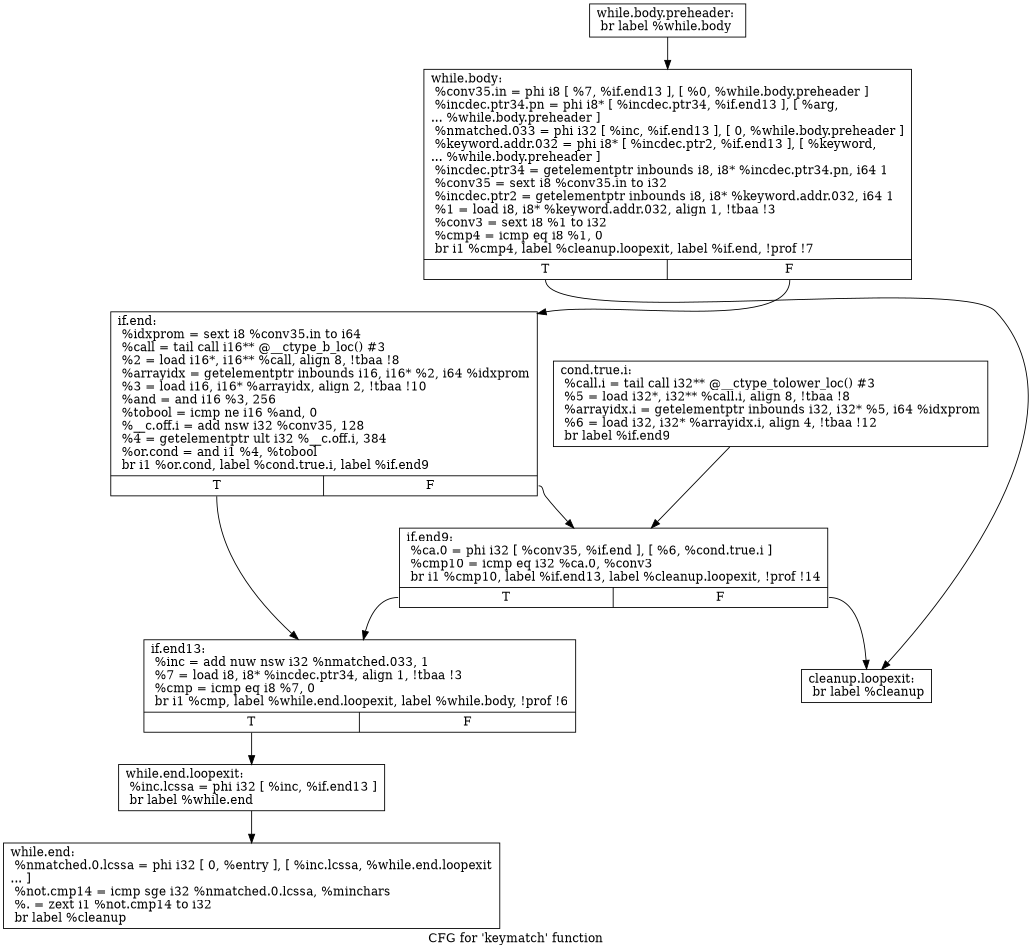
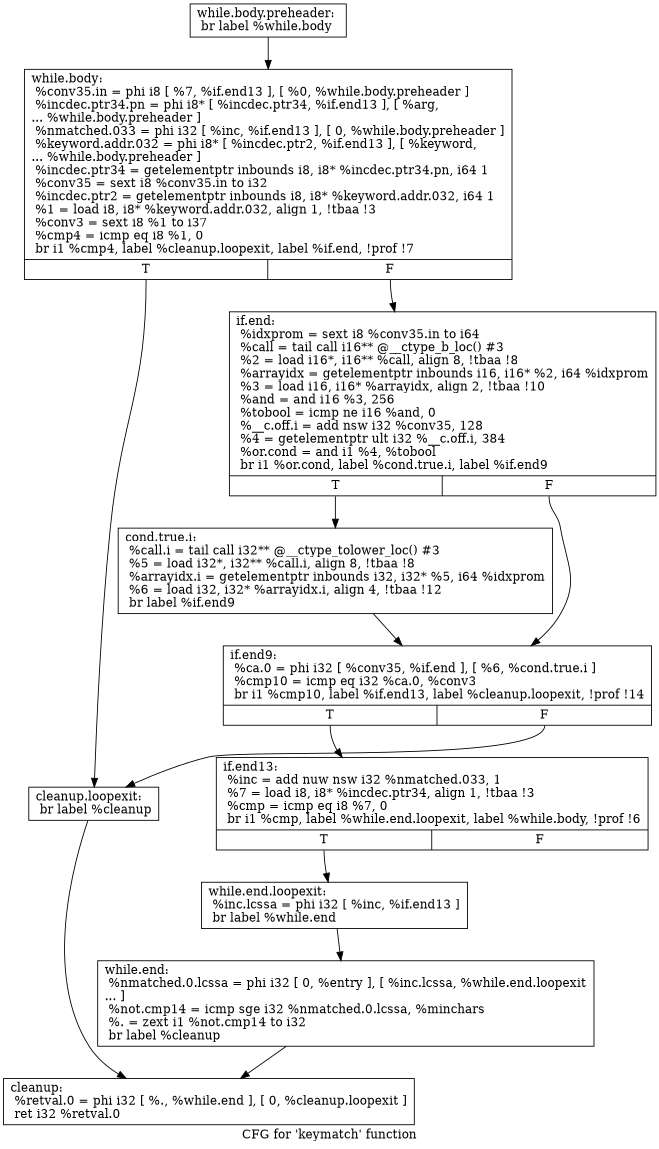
  digraph {
    label="CFG for 'keymatch' function"
    node [shape=record]
    n1 [label="{while.end:                                        \l  %nmatched.0.lcssa = phi i32 [ 0, %entry ], [ %inc.lcssa, %while.end.loopexit\l... ]\l  %not.cmp14 = icmp sge i32 %nmatched.0.lcssa, %minchars\l  %. = zext i1 %not.cmp14 to i32\l  br label %cleanup\l}"]
+   n2 [label="{cleanup:                                          \l  %retval.0 = phi i32 [ %., %while.end ], [ 0, %cleanup.loopexit ]\l  ret i32 %retval.0\l}"]
    n3 [label="{while.body.preheader:                             \l  br label %while.body\l}"]
-   n4 [label="{while.body:                                       \l  %conv35.in = phi i8 [ %7, %if.end13 ], [ %0, %while.body.preheader ]\l  %incdec.ptr34.pn = phi i8* [ %incdec.ptr34, %if.end13 ], [ %arg,\l... %while.body.preheader ]\l  %nmatched.033 = phi i32 [ %inc, %if.end13 ], [ 0, %while.body.preheader ]\l  %keyword.addr.032 = phi i8* [ %incdec.ptr2, %if.end13 ], [ %keyword,\l... %while.body.preheader ]\l  %incdec.ptr34 = getelementptr inbounds i8, i8* %incdec.ptr34.pn, i64 1\l  %conv35 = sext i8 %conv35.in to i32\l  %incdec.ptr2 = getelementptr inbounds i8, i8* %keyword.addr.032, i64 1\l  %1 = load i8, i8* %keyword.addr.032, align 1, !tbaa !3\l  %conv3 = sext i8 %1 to i32\l  %cmp4 = icmp eq i8 %1, 0\l  br i1 %cmp4, label %cleanup.loopexit, label %if.end, !prof !7\l|{<s0>T|<s1>F}}"]
+   n4 [label="{while.body:                                       \l  %conv35.in = phi i8 [ %7, %if.end13 ], [ %0, %while.body.preheader ]\l  %incdec.ptr34.pn = phi i8* [ %incdec.ptr34, %if.end13 ], [ %arg,\l... %while.body.preheader ]\l  %nmatched.033 = phi i32 [ %inc, %if.end13 ], [ 0, %while.body.preheader ]\l  %keyword.addr.032 = phi i8* [ %incdec.ptr2, %if.end13 ], [ %keyword,\l... %while.body.preheader ]\l  %incdec.ptr34 = getelementptr inbounds i8, i8* %incdec.ptr34.pn, i64 1\l  %conv35 = sext i8 %conv35.in to i32\l  %incdec.ptr2 = getelementptr inbounds i8, i8* %keyword.addr.032, i64 1\l  %1 = load i8, i8* %keyword.addr.032, align 1, !tbaa !3\l  %conv3 = sext i8 %1 to i37\l  %cmp4 = icmp eq i8 %1, 0\l  br i1 %cmp4, label %cleanup.loopexit, label %if.end, !prof !7\l|{<s0>T|<s1>F}}"]
    n5 [label="{cleanup.loopexit:                                 \l  br label %cleanup\l}"]
    n6 [label="{if.end:                                           \l  %idxprom = sext i8 %conv35.in to i64\l  %call = tail call i16** @__ctype_b_loc() #3\l  %2 = load i16*, i16** %call, align 8, !tbaa !8\l  %arrayidx = getelementptr inbounds i16, i16* %2, i64 %idxprom\l  %3 = load i16, i16* %arrayidx, align 2, !tbaa !10\l  %and = and i16 %3, 256\l  %tobool = icmp ne i16 %and, 0\l  %__c.off.i = add nsw i32 %conv35, 128\l  %4 = getelementptr ult i32 %__c.off.i, 384\l  %or.cond = and i1 %4, %tobool\l  br i1 %or.cond, label %cond.true.i, label %if.end9\l|{<s0>T|<s1>F}}"]
    n7 [label="{cond.true.i:                                      \l  %call.i = tail call i32** @__ctype_tolower_loc() #3\l  %5 = load i32*, i32** %call.i, align 8, !tbaa !8\l  %arrayidx.i = getelementptr inbounds i32, i32* %5, i64 %idxprom\l  %6 = load i32, i32* %arrayidx.i, align 4, !tbaa !12\l  br label %if.end9\l}"]
    n8 [label="{if.end9:                                          \l  %ca.0 = phi i32 [ %conv35, %if.end ], [ %6, %cond.true.i ]\l  %cmp10 = icmp eq i32 %ca.0, %conv3\l  br i1 %cmp10, label %if.end13, label %cleanup.loopexit, !prof !14\l|{<s0>T|<s1>F}}"]
    n9 [label="{if.end13:                                         \l  %inc = add nuw nsw i32 %nmatched.033, 1\l  %7 = load i8, i8* %incdec.ptr34, align 1, !tbaa !3\l  %cmp = icmp eq i8 %7, 0\l  br i1 %cmp, label %while.end.loopexit, label %while.body, !prof !6\l|{<s0>T|<s1>F}}"]
    n10 [label="{while.end.loopexit:                               \l  %inc.lcssa = phi i32 [ %inc, %if.end13 ]\l  br label %while.end\l}"]
+   n1 -> n2
    n3 -> n4
    n4 -> n5 [tailport=s0]
    n4 -> n6 [tailport=s1]
-   n6 -> n9 [tailport=s0]
+   n5 -> n2
+   n6 -> n7 [tailport=s0]
    n6 -> n8 [tailport=s1]
    n7 -> n8
    n8 -> n5 [tailport=s1]
    n8 -> n9 [tailport=s0]
    n9 -> n10 [tailport=s0]
    n10 -> n1
  }
